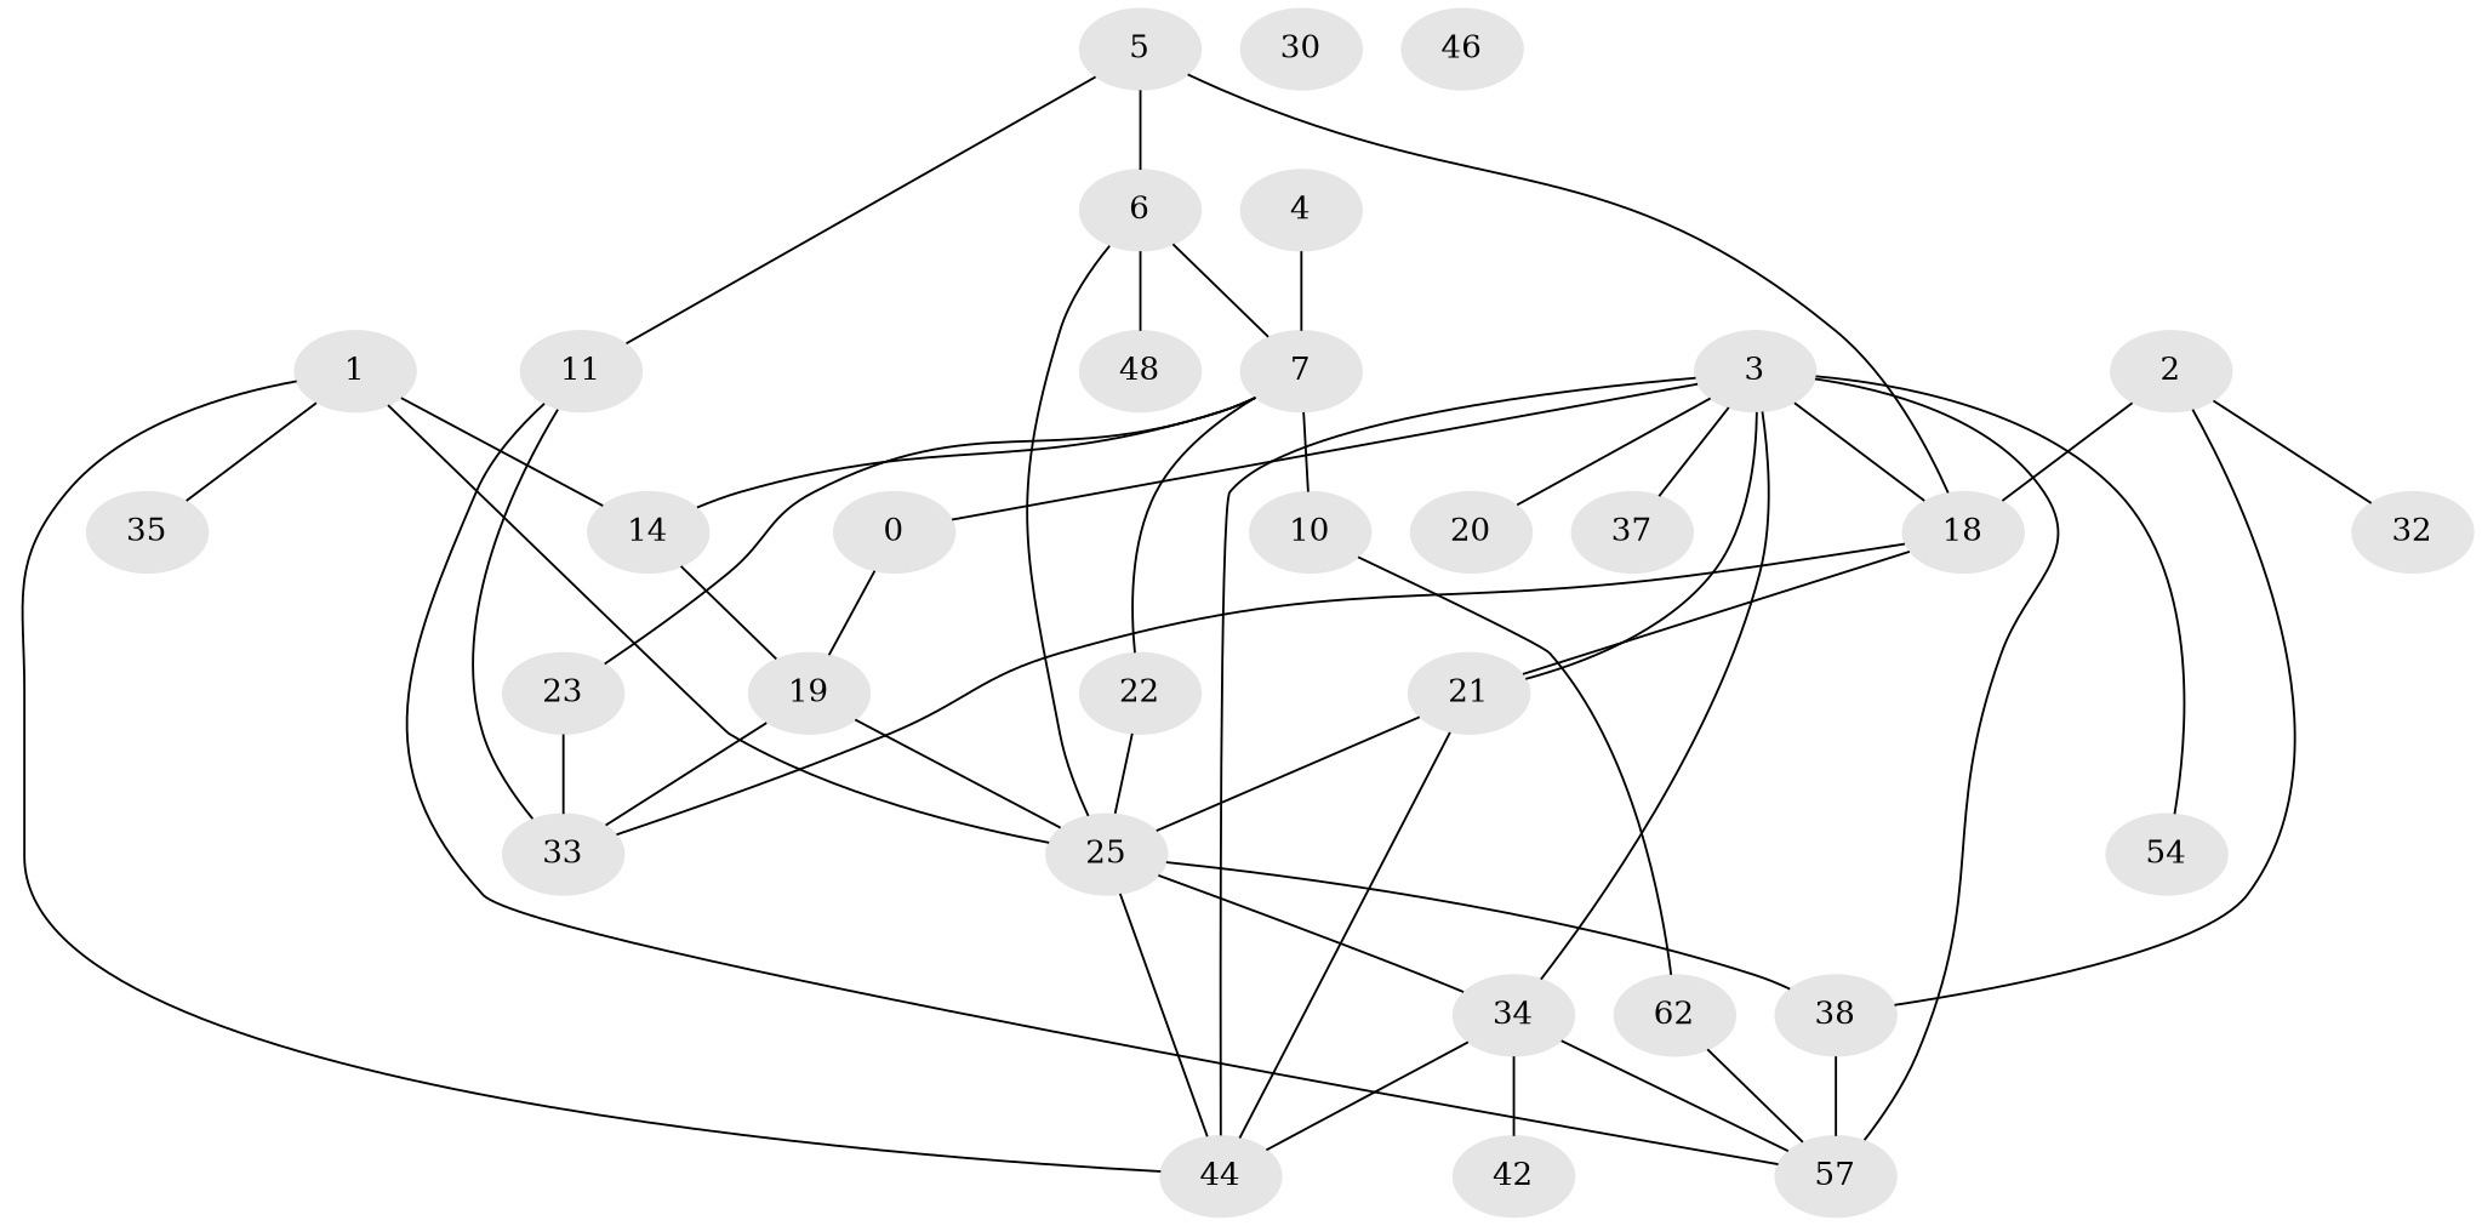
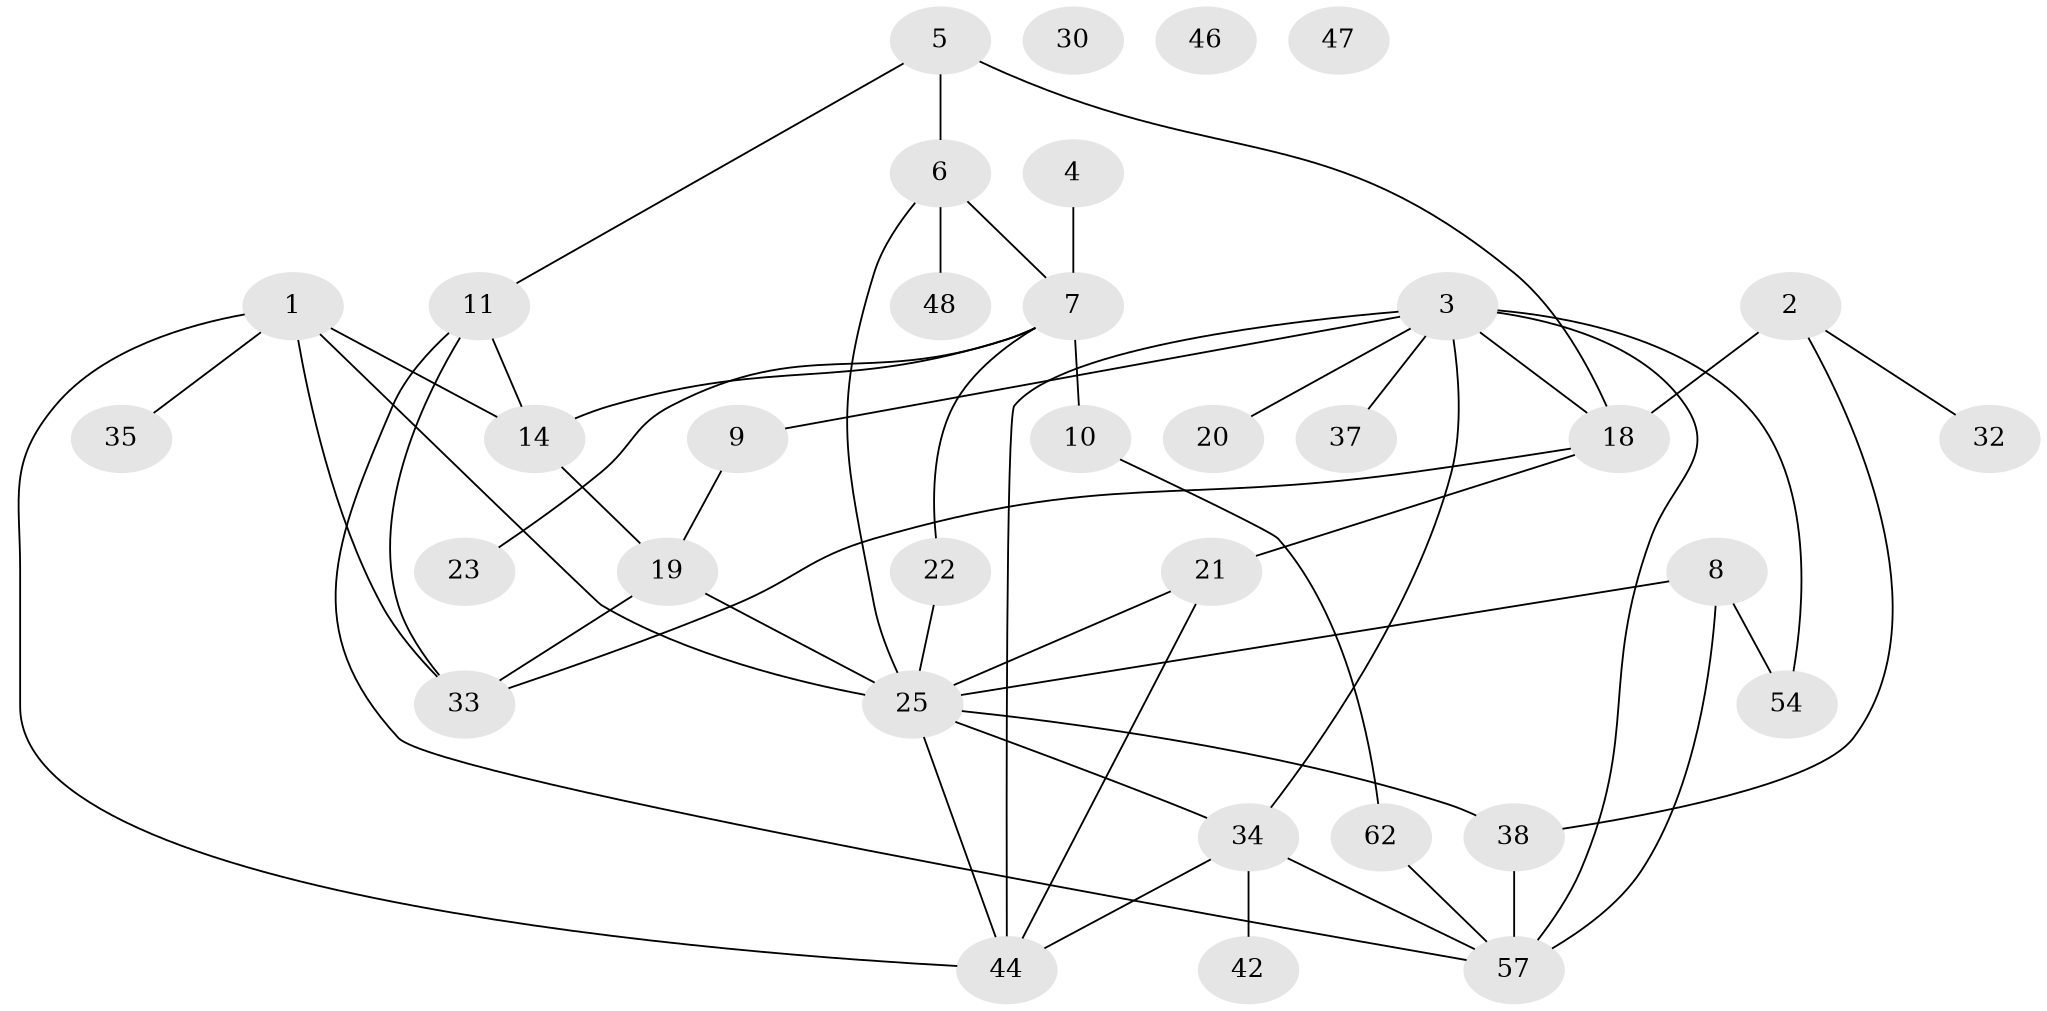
  graph {
    node [color=gray90 style=filled]
    1 [super="+44"]
    14 [super="+27"]
    25 [super="+49"]
    33 [super="+36"]
    35
    n6 [label=44 super="+52"]
    19 [super="+41"]
    38 [super="+39"]
    34
    2 [super="+29"]
    18 [super="+31"]
    32
    21 [super="+24"]
    n14 [label=57 super="+51"]
    3 [super="+15"]
-   9 [super="+28" label=0]
+   9 [super="+28"]
    20 [super="+53"]
    37
    54
    42
    4 [super="+13"]
    7 [super="+26"]
    10 [super="+45"]
    22
    23
    5 [super="+16"]
    6 [super="+43"]
    11
    48
    n30 [label=62]
+   8 [super="+17"]
    30
    46
+   47
    1 -- 14
    1 -- 25
-   23 -- 33 [weight=2]
+   1 -- 33 [weight=2]
    1 -- 35
    1 -- n6
    14 -- 19
    25 -- n6
    25 -- 38
    25 -- 34
    19 -- 25
    19 -- 33
    38 -- n14
    34 -- n6
    34 -- n14
    34 -- 42
    2 -- 38
    2 -- 18 [weight=2]
    2 -- 32
    18 -- 33
    18 -- 21
    21 -- 25
    21 -- n6
    3 -- n6
    3 -- 34
    3 -- 18
-   3 -- 21
    3 -- n14
    3 -- 9
    3 -- 20
    3 -- 37
    3 -- 54
    9 -- 19 [weight=2]
    4 -- 7
    7 -- 14
    7 -- 10
    7 -- 22
    7 -- 23
    10 -- n30
    22 -- 25
    5 -- 18
    5 -- 6
    5 -- 11
    6 -- 25
    6 -- 7
    6 -- 48
+   11 -- 14
    11 -- 33
    11 -- n14
    n30 -- n14
+   8 -- 25
+   8 -- n14 [weight=2]
+   8 -- 54
  }
